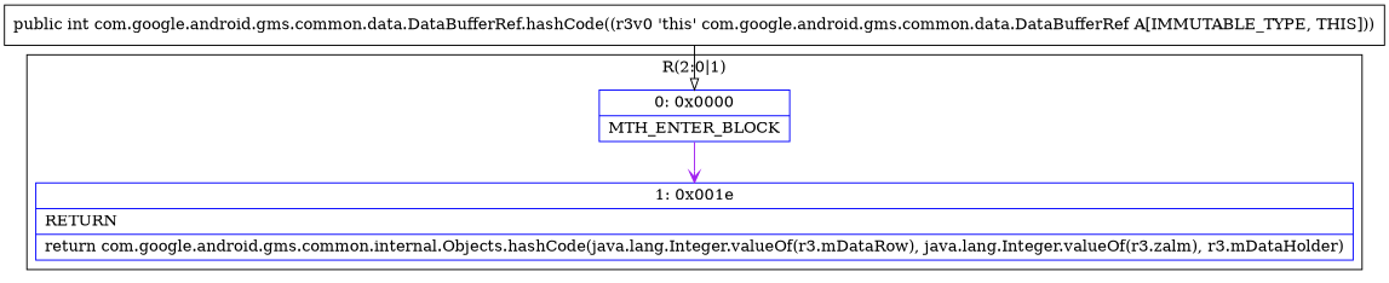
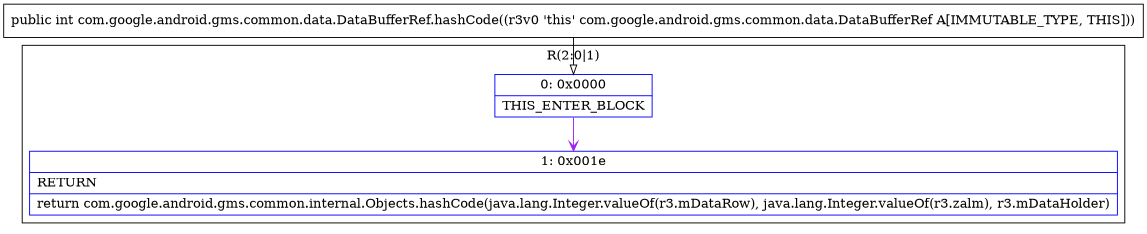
  digraph {
    node [color=blue shape=record]
-   n1 [label="{0\:\ 0x0000|MTH_ENTER_BLOCK\l}"]
+   n1 [label="{0\:\ 0x0000|THIS_ENTER_BLOCK\l}"]
    n2 [label="{1\:\ 0x001e|RETURN\l|return com.google.android.gms.common.internal.Objects.hashCode(java.lang.Integer.valueOf(r3.mDataRow), java.lang.Integer.valueOf(r3.zalm), r3.mDataHolder)\l}"]
    n3 [label="{public int com.google.android.gms.common.data.DataBufferRef.hashCode((r3v0 'this' com.google.android.gms.common.data.DataBufferRef A[IMMUTABLE_TYPE, THIS])) }" color=""]
    subgraph cluster_1 {
      label="R(2:0|1)"
      n1
      n2
    }
    n1 -> n2 [color=purple arrowhead=vee]
    n3 -> n1 [color=black arrowhead=onormal]
  }
